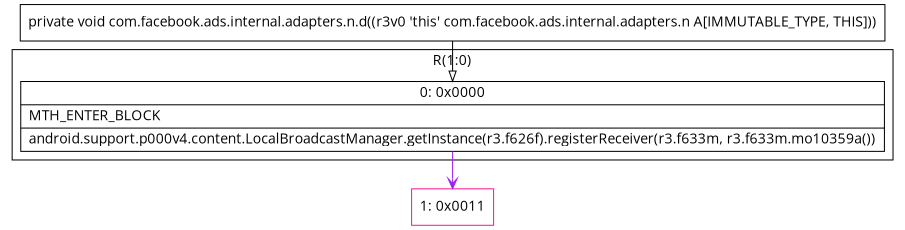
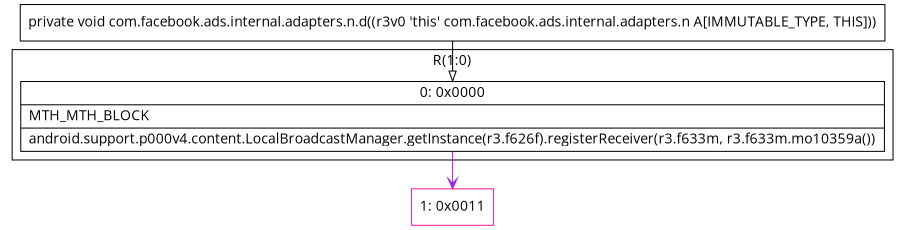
  digraph {
    fontname="Open Sans"
    node [color=black shape=record fontname="Open Sans"]
    edge [fontname="Open Sans"]
-   n1 [label="{0\:\ 0x0000|MTH_ENTER_BLOCK\l|android.support.p000v4.content.LocalBroadcastManager.getInstance(r3.f626f).registerReceiver(r3.f633m, r3.f633m.mo10359a())\l}"]
+   n1 [label="{0\:\ 0x0000|MTH_MTH_BLOCK\l|android.support.p000v4.content.LocalBroadcastManager.getInstance(r3.f626f).registerReceiver(r3.f633m, r3.f633m.mo10359a())\l}"]
    n2 [color=deeppink label="{1\:\ 0x0011}"]
    n3 [label="{private void com.facebook.ads.internal.adapters.n.d((r3v0 'this' com.facebook.ads.internal.adapters.n A[IMMUTABLE_TYPE, THIS])) }"]
    subgraph cluster_1 {
      label="R(1:0)"
      n1
    }
    n1 -> n2 [color=purple arrowhead=vee]
    n3 -> n1 [color=black arrowhead=onormal]
  }
